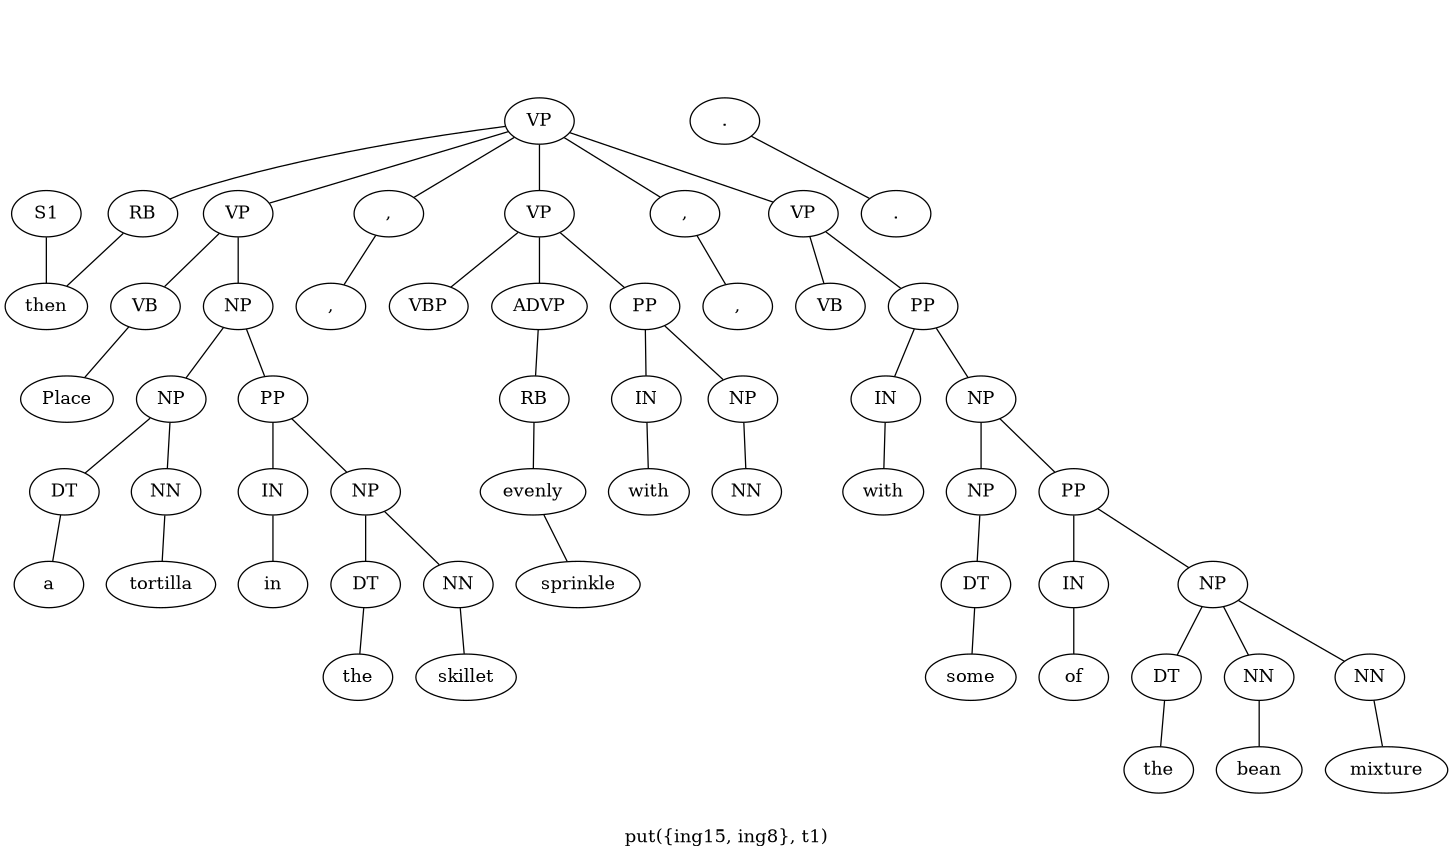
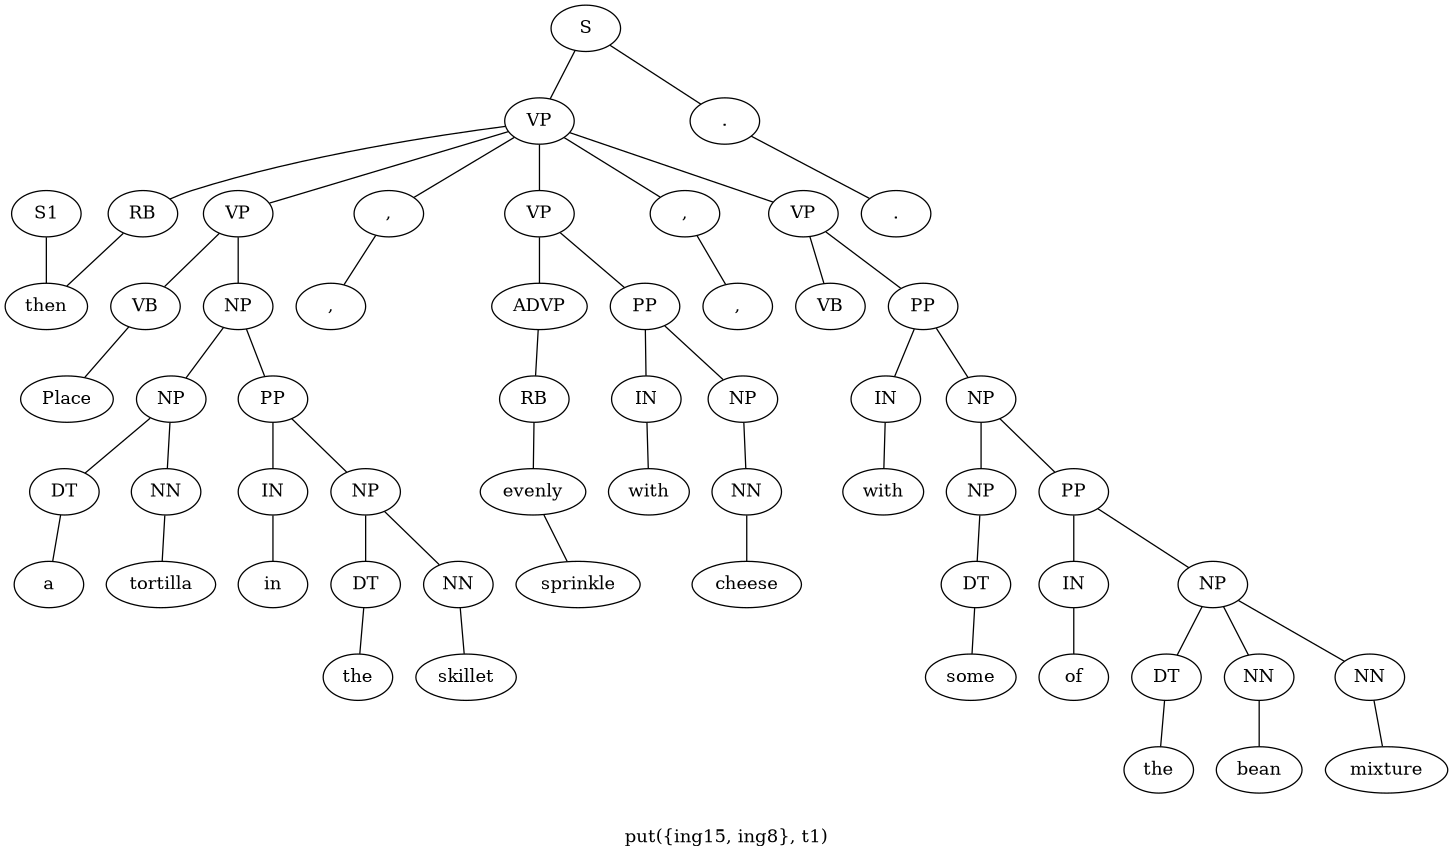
  graph {
    label="put({ing15, ing8}, t1)"
    n1 [label=S1]
    n2 [label=then]
+   n3 [label=S]
    n4 [label=VP]
    n5 [label="."]
    n6 [label=VP]
    n7 [label=","]
    n8 [label=VP]
    n9 [label=","]
    n10 [label=RB]
    n11 [label=VP]
    n12 [label="."]
    n13 [label=VB]
    n14 [label=NP]
    n15 [label=","]
-   n16 [label=VBP]
    n17 [label=ADVP]
    n18 [label=PP]
    n19 [label=","]
    n20 [label=VB]
    n21 [label=PP]
    n22 [label=Place]
    n23 [label=NP]
    n24 [label=PP]
    n25 [label=DT]
    n26 [label=NN]
    n27 [label=IN]
    n28 [label=NP]
    n29 [label=a]
    n30 [label=tortilla]
    n31 [label=in]
    n32 [label=DT]
    n33 [label=NN]
    n34 [label=the]
    n35 [label=skillet]
    n36 [label=RB]
    n37 [label=IN]
    n38 [label=NP]
    n39 [label=sprinkle]
    n40 [label=evenly]
    n41 [label=with]
    n42 [label=NN]
+   n43 [label=cheese]
    n44 [label=IN]
    n45 [label=NP]
    n46 [label=with]
    n47 [label=NP]
    n48 [label=PP]
    n49 [label=DT]
    n50 [label=IN]
    n51 [label=NP]
    n52 [label=some]
    n53 [label=of]
    n54 [label=DT]
    n55 [label=NN]
    n56 [label=NN]
    n57 [label=the]
    n58 [label=bean]
    n59 [label=mixture]
    n1 -- n2
+   n3 -- n4
+   n3 -- n5
    n4 -- n6
    n4 -- n7
    n4 -- n8
    n4 -- n9
    n4 -- n10
    n4 -- n11
    n5 -- n12
    n6 -- n13
    n6 -- n14
    n7 -- n15
-   n8 -- n16
    n8 -- n17
    n8 -- n18
    n9 -- n19
    n10 -- n2
    n11 -- n20
    n11 -- n21
    n13 -- n22
    n14 -- n23
    n14 -- n24
    n17 -- n36
    n18 -- n37
    n18 -- n38
    n21 -- n44
    n21 -- n45
    n23 -- n25
    n23 -- n26
    n24 -- n27
    n24 -- n28
    n25 -- n29
    n26 -- n30
    n27 -- n31
    n28 -- n32
    n28 -- n33
    n32 -- n34
    n33 -- n35
    n36 -- n40
    n37 -- n41
    n38 -- n42
    n40 -- n39
+   n42 -- n43
    n44 -- n46
    n45 -- n47
    n45 -- n48
    n47 -- n49
    n48 -- n50
    n48 -- n51
    n49 -- n52
    n50 -- n53
    n51 -- n54
    n51 -- n55
    n51 -- n56
    n54 -- n57
    n55 -- n58
    n56 -- n59
  }
